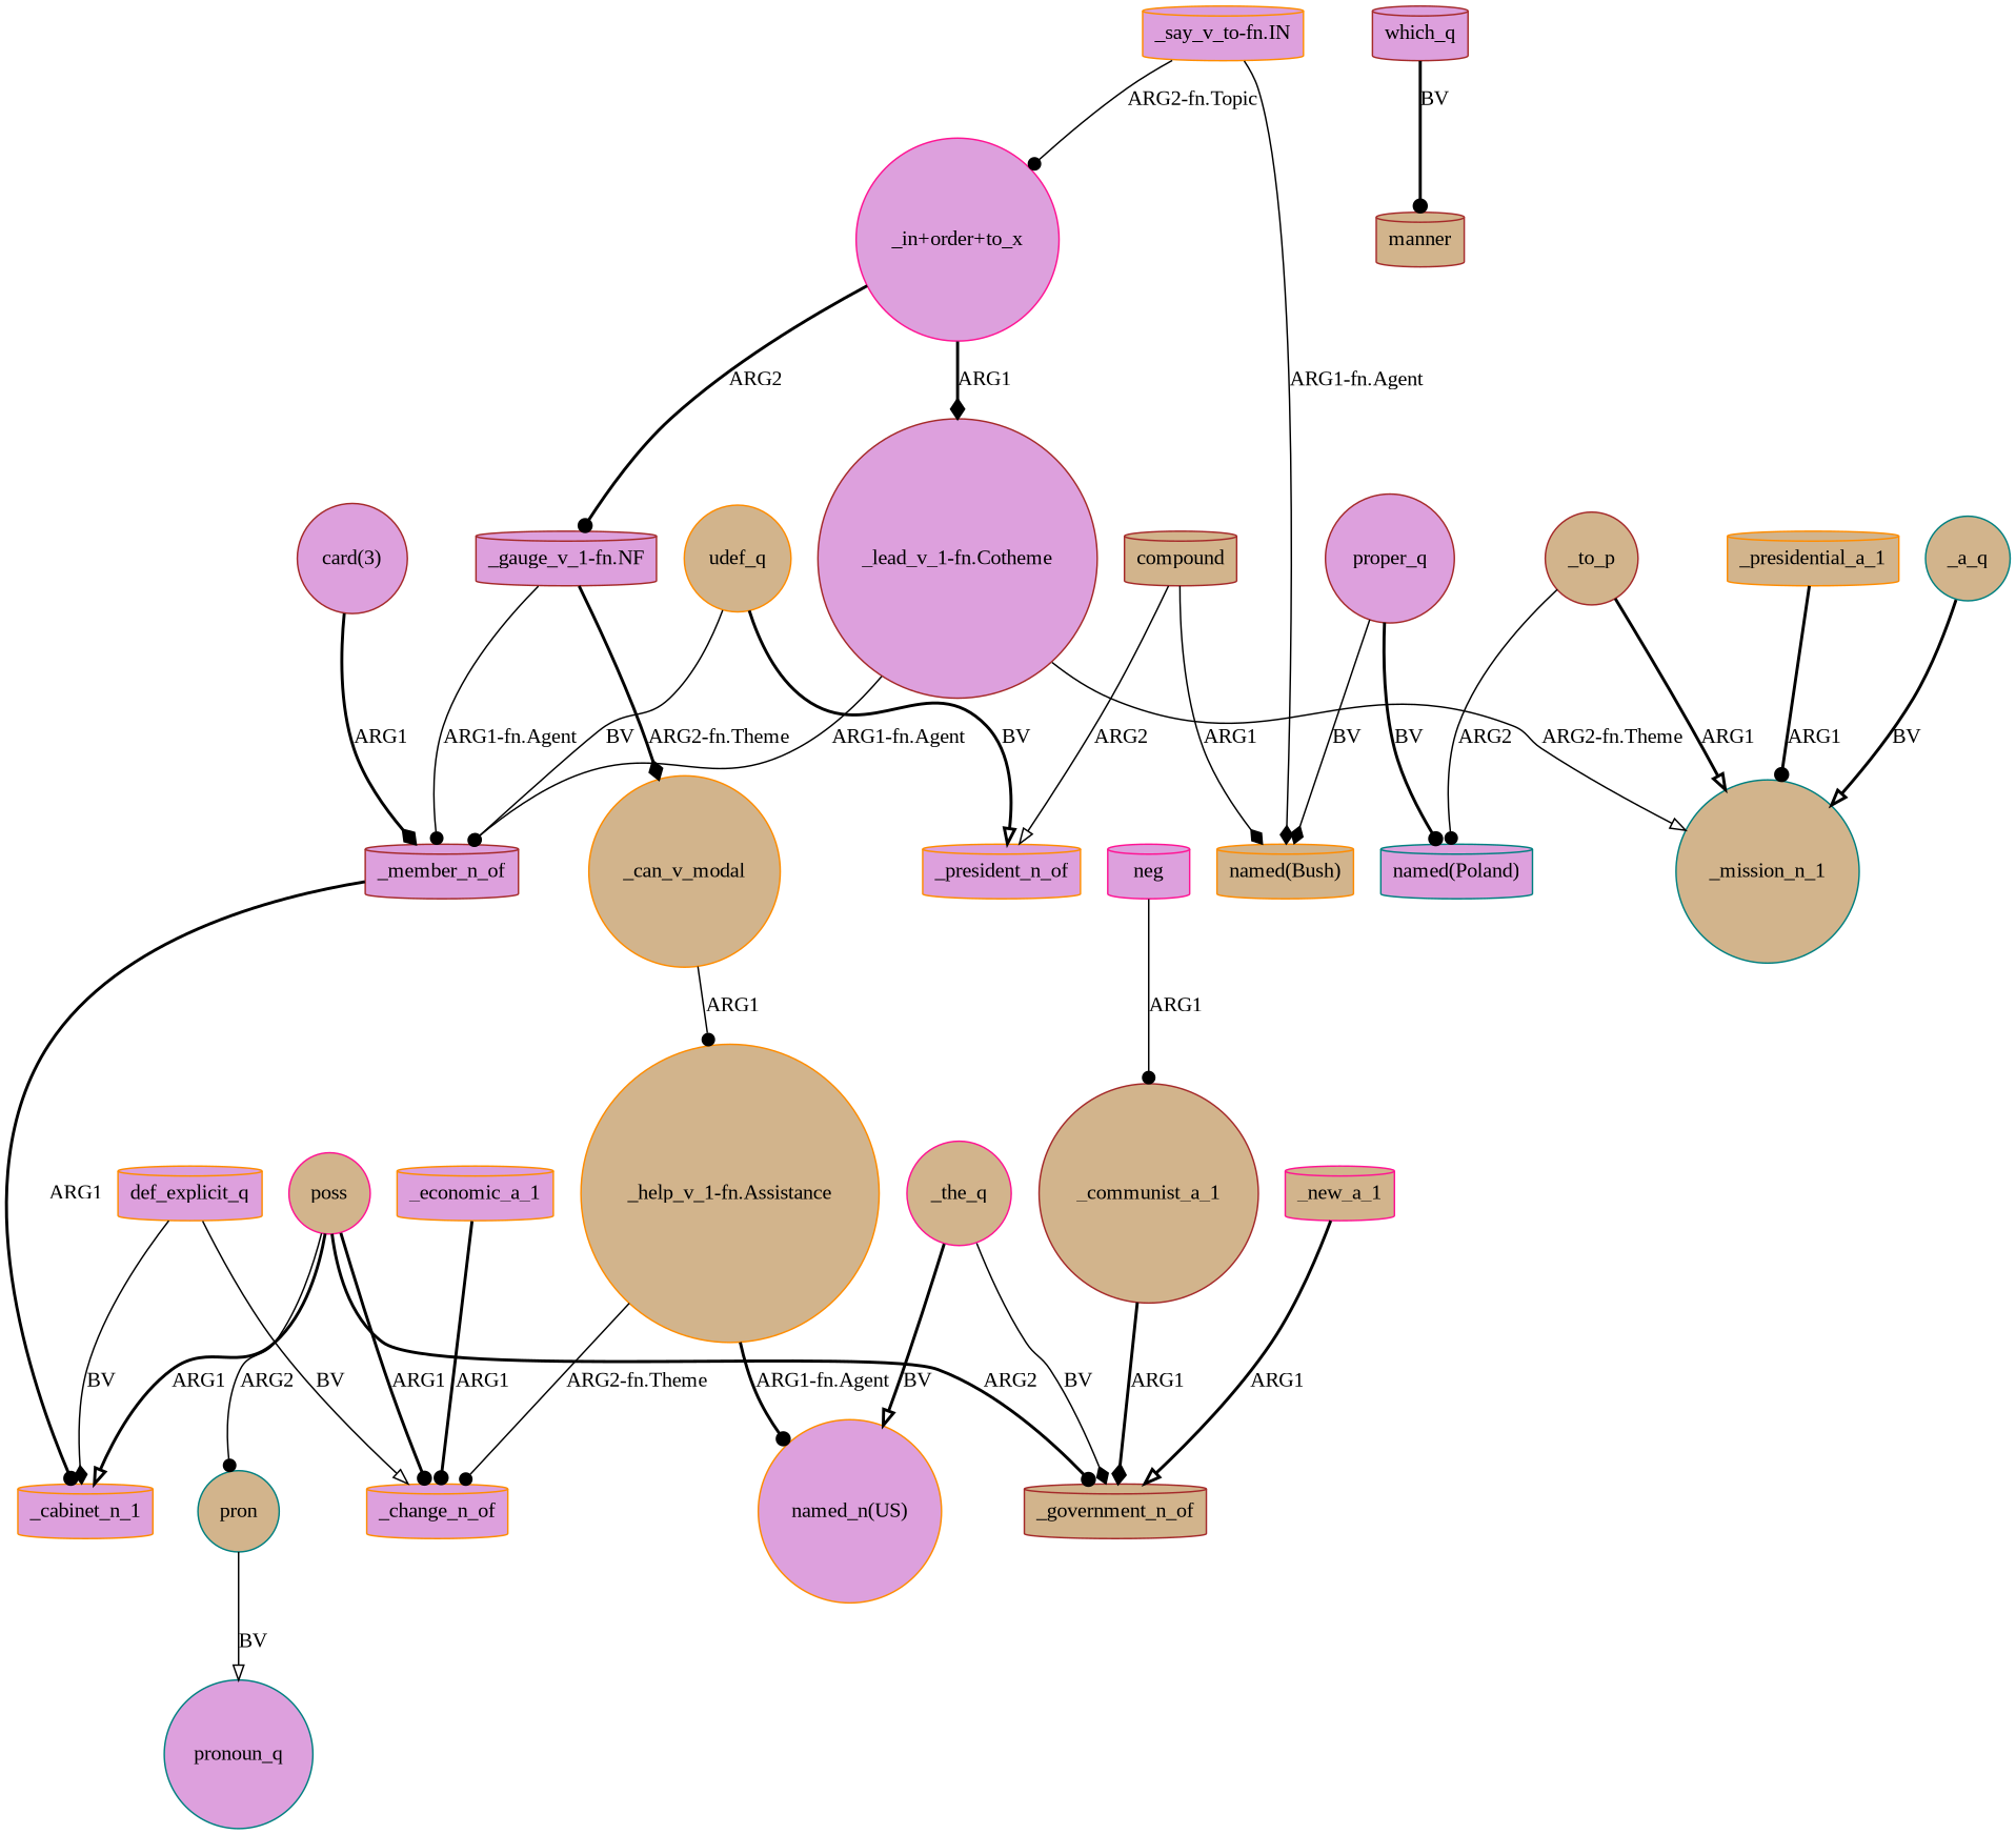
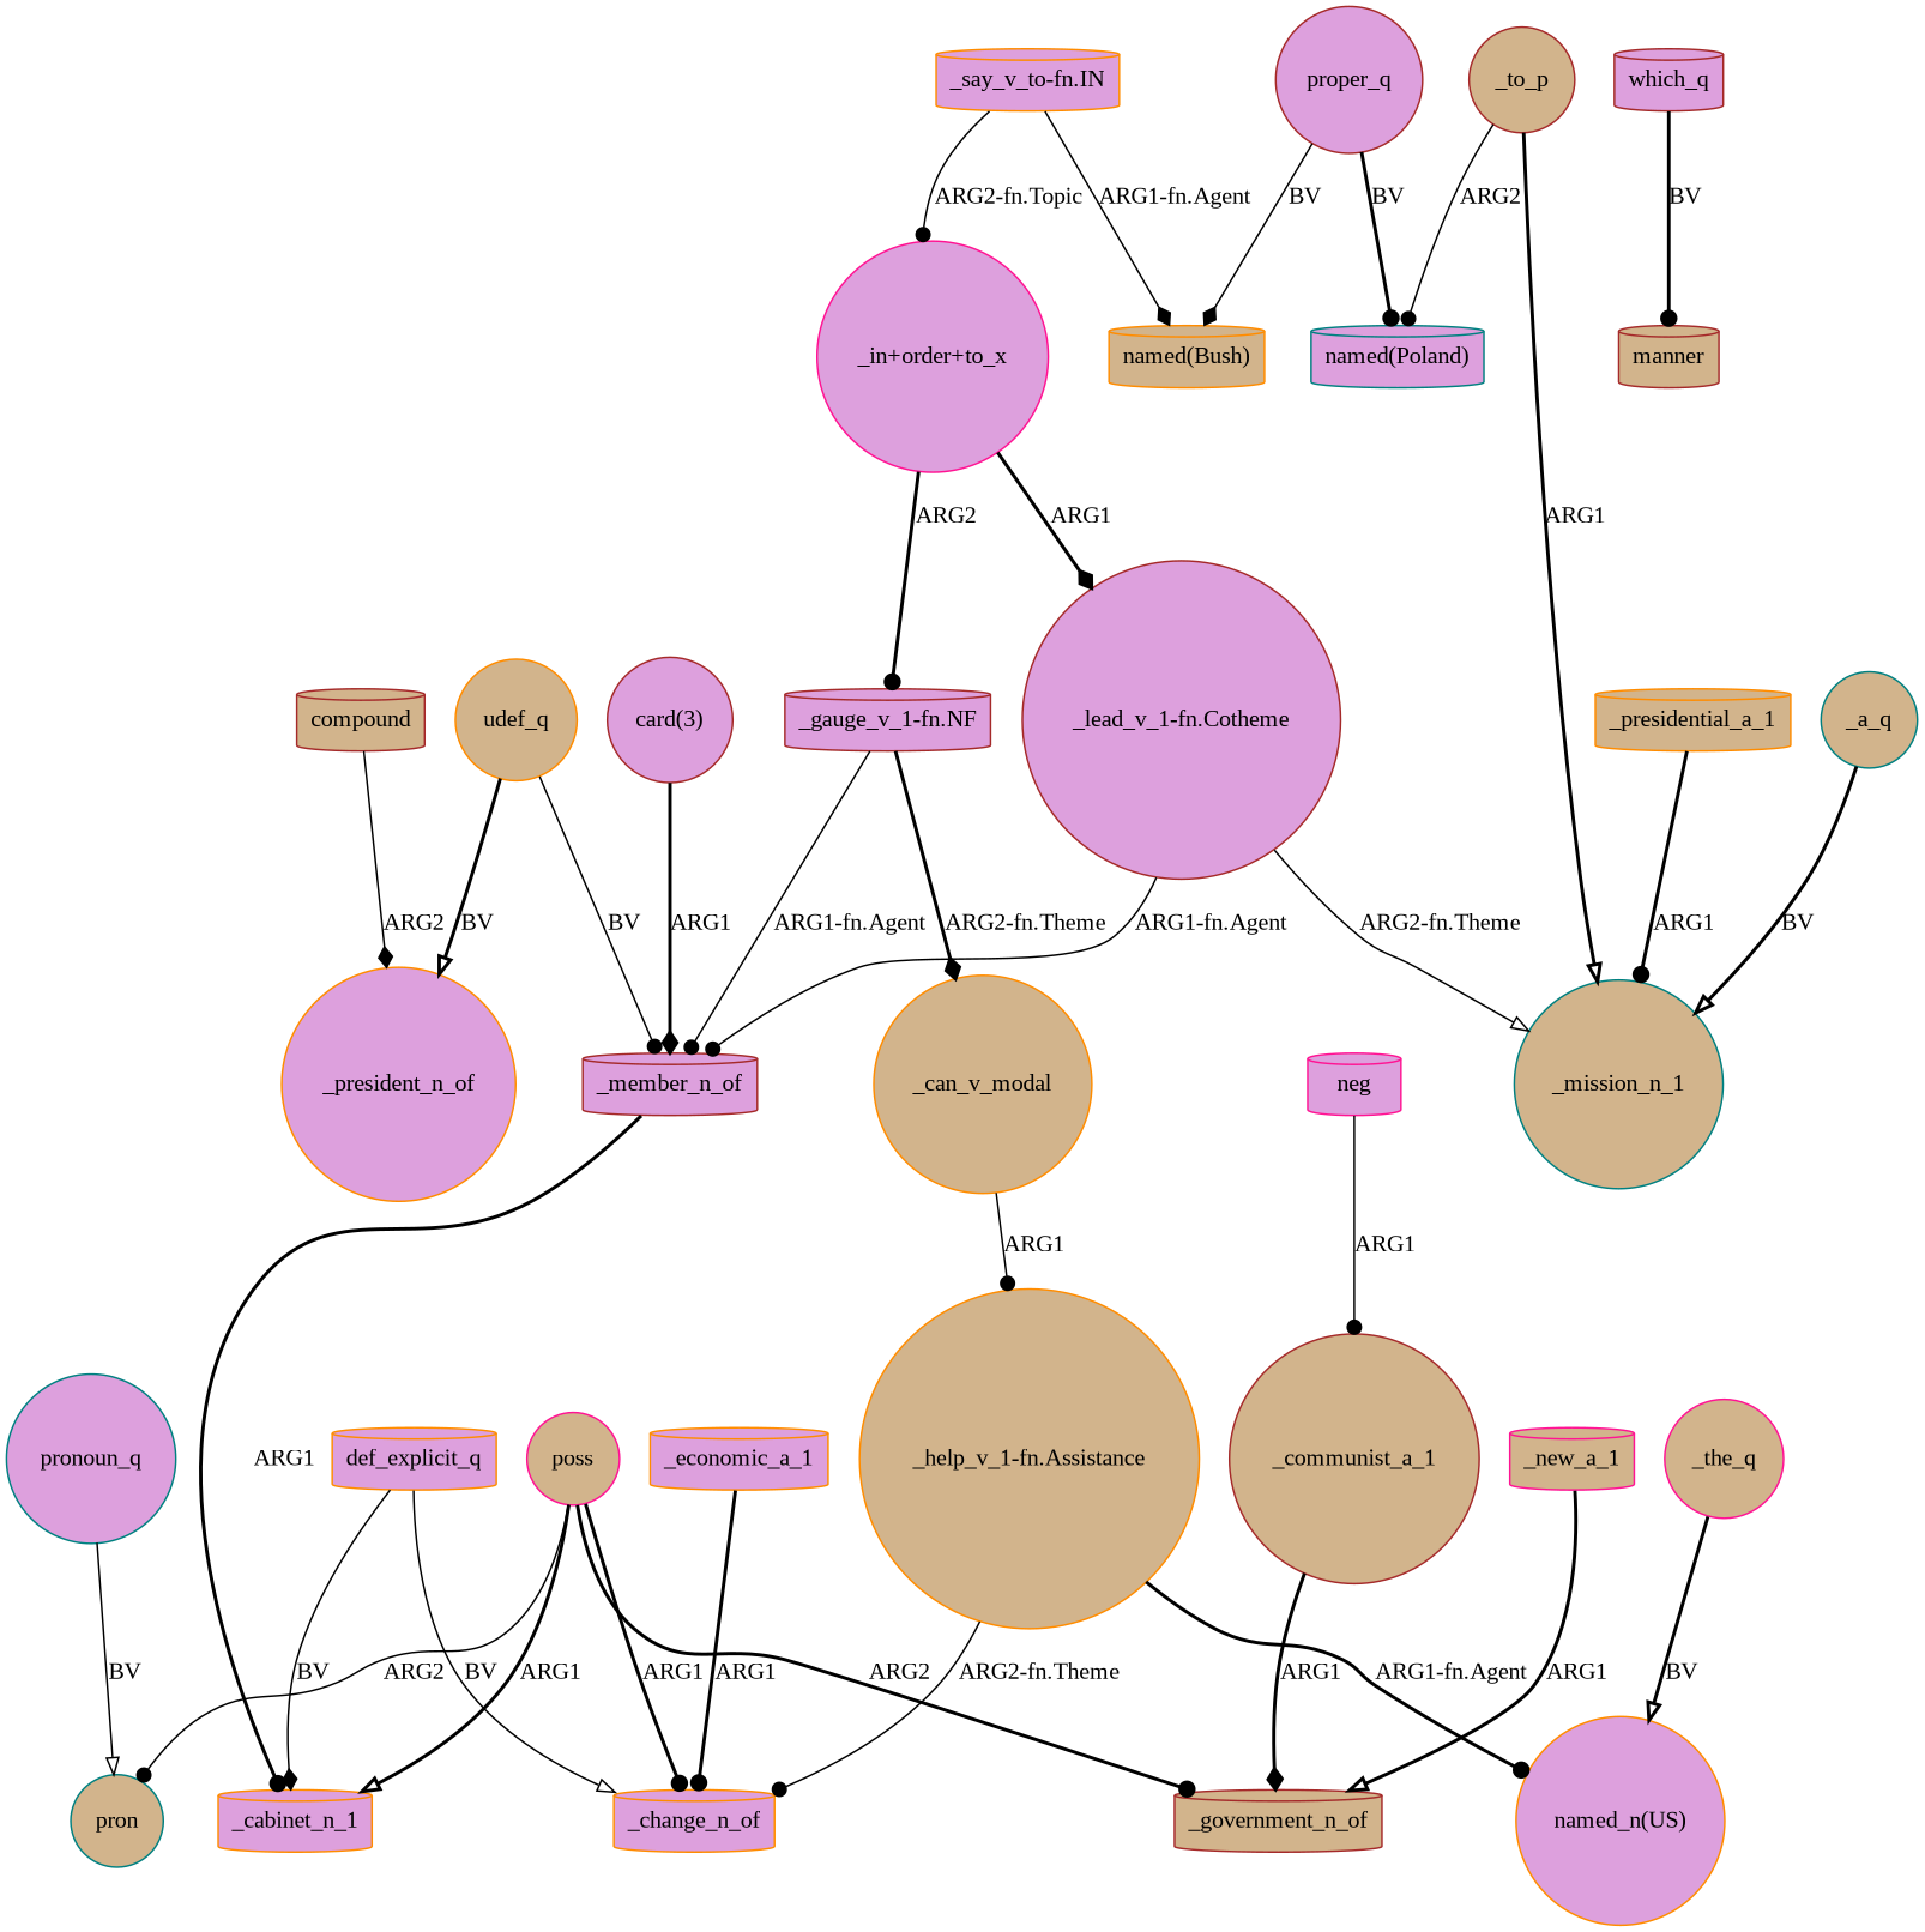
  digraph {
    fontname="Liberation Serif"
    node [color=darkorange fillcolor=plum fontname="Liberation Serif" shape=circle style=filled]
    edge [arrowhead=dot fontname="Liberation Serif" style=bold]
    "_in+order+to_x" [color=deeppink]
    "_lead_v_1-fn.Cotheme" [color=brown]
    "_gauge_v_1-fn.NF" [color=brown shape=cylinder]
    _member_n_of [color=brown shape=cylinder]
    _mission_n_1 [color=teal fillcolor=tan]
    _can_v_modal [fillcolor=tan]
    _cabinet_n_1 [shape=cylinder]
    compound [color=brown fillcolor=tan shape=cylinder]
-   _president_n_of [shape=cylinder]
+   _president_n_of
    "named(Bush)" [fillcolor=tan shape=cylinder]
    poss [color=deeppink fillcolor=tan]
    pron [color=teal fillcolor=tan]
    _change_n_of [shape=cylinder]
    _government_n_of [color=brown fillcolor=tan shape=cylinder]
    def_explicit_q [shape=cylinder]
    _economic_a_1 [shape=cylinder]
    neg [color=deeppink shape=cylinder]
    _communist_a_1 [color=brown fillcolor=tan]
    _new_a_1 [color=deeppink fillcolor=tan shape=cylinder]
    which_q [color=brown shape=cylinder]
    manner [color=brown fillcolor=tan shape=cylinder]
    "_help_v_1-fn.Assistance" [fillcolor=tan]
    "named_n(US)"
    "_say_v_to-fn.IN" [shape=cylinder]
    _the_q [color=deeppink fillcolor=tan]
    proper_q [color=brown]
    "named(Poland)" [color=teal shape=cylinder]
    pronoun_q [color=teal]
    udef_q [fillcolor=tan]
    _to_p [color=brown fillcolor=tan]
    _presidential_a_1 [fillcolor=tan shape=cylinder]
    "card(3)" [color=brown]
    _a_q [color=teal fillcolor=tan]
    "_in+order+to_x" -> "_lead_v_1-fn.Cotheme" [arrowhead=diamond label=ARG1]
    "_in+order+to_x" -> "_gauge_v_1-fn.NF" [label=ARG2]
    "_lead_v_1-fn.Cotheme" -> _member_n_of [label="ARG1-fn.Agent" style=solid]
    "_lead_v_1-fn.Cotheme" -> _mission_n_1 [arrowhead=onormal label="ARG2-fn.Theme" style=solid]
    "_gauge_v_1-fn.NF" -> _member_n_of [label="ARG1-fn.Agent" style=solid]
    "_gauge_v_1-fn.NF" -> _can_v_modal [arrowhead=diamond label="ARG2-fn.Theme"]
    _member_n_of -> _cabinet_n_1 [label=ARG1]
    _can_v_modal -> "_help_v_1-fn.Assistance" [label=ARG1 style=solid]
-   compound -> _president_n_of [arrowhead=onormal label=ARG2 style=solid]
-   compound -> "named(Bush)" [arrowhead=diamond label=ARG1 style=solid]
+   compound -> _president_n_of [arrowhead=diamond label=ARG2 style=solid]
    poss -> _cabinet_n_1 [arrowhead=onormal label=ARG1]
    poss -> pron [label=ARG2 style=solid]
    poss -> _change_n_of [label=ARG1]
    poss -> _government_n_of [label=ARG2]
    def_explicit_q -> _cabinet_n_1 [arrowhead=diamond label=BV style=solid]
    def_explicit_q -> _change_n_of [arrowhead=onormal label=BV style=solid]
    _economic_a_1 -> _change_n_of [label=ARG1]
    neg -> _communist_a_1 [label=ARG1 style=solid]
    _communist_a_1 -> _government_n_of [arrowhead=diamond label=ARG1]
    _new_a_1 -> _government_n_of [arrowhead=onormal label=ARG1]
    which_q -> manner [label=BV]
    "_help_v_1-fn.Assistance" -> _change_n_of [label="ARG2-fn.Theme" style=solid]
    "_help_v_1-fn.Assistance" -> "named_n(US)" [label="ARG1-fn.Agent"]
    "_say_v_to-fn.IN" -> "_in+order+to_x" [label="ARG2-fn.Topic" style=solid]
    "_say_v_to-fn.IN" -> "named(Bush)" [arrowhead=diamond label="ARG1-fn.Agent" style=solid]
-   _the_q -> _government_n_of [arrowhead=diamond label=BV style=solid]
    _the_q -> "named_n(US)" [arrowhead=onormal label=BV]
    proper_q -> "named(Bush)" [arrowhead=diamond label=BV style=solid]
    proper_q -> "named(Poland)" [label=BV]
-   pron -> pronoun_q [arrowhead=onormal label=BV style=solid]
+   pronoun_q -> pron [arrowhead=onormal label=BV style=solid]
    udef_q -> _member_n_of [label=BV style=solid]
    udef_q -> _president_n_of [arrowhead=onormal label=BV]
    _to_p -> _mission_n_1 [arrowhead=onormal label=ARG1]
    _to_p -> "named(Poland)" [label=ARG2 style=solid]
    _presidential_a_1 -> _mission_n_1 [label=ARG1]
    "card(3)" -> _member_n_of [arrowhead=diamond label=ARG1]
    _a_q -> _mission_n_1 [arrowhead=onormal label=BV]
  }
